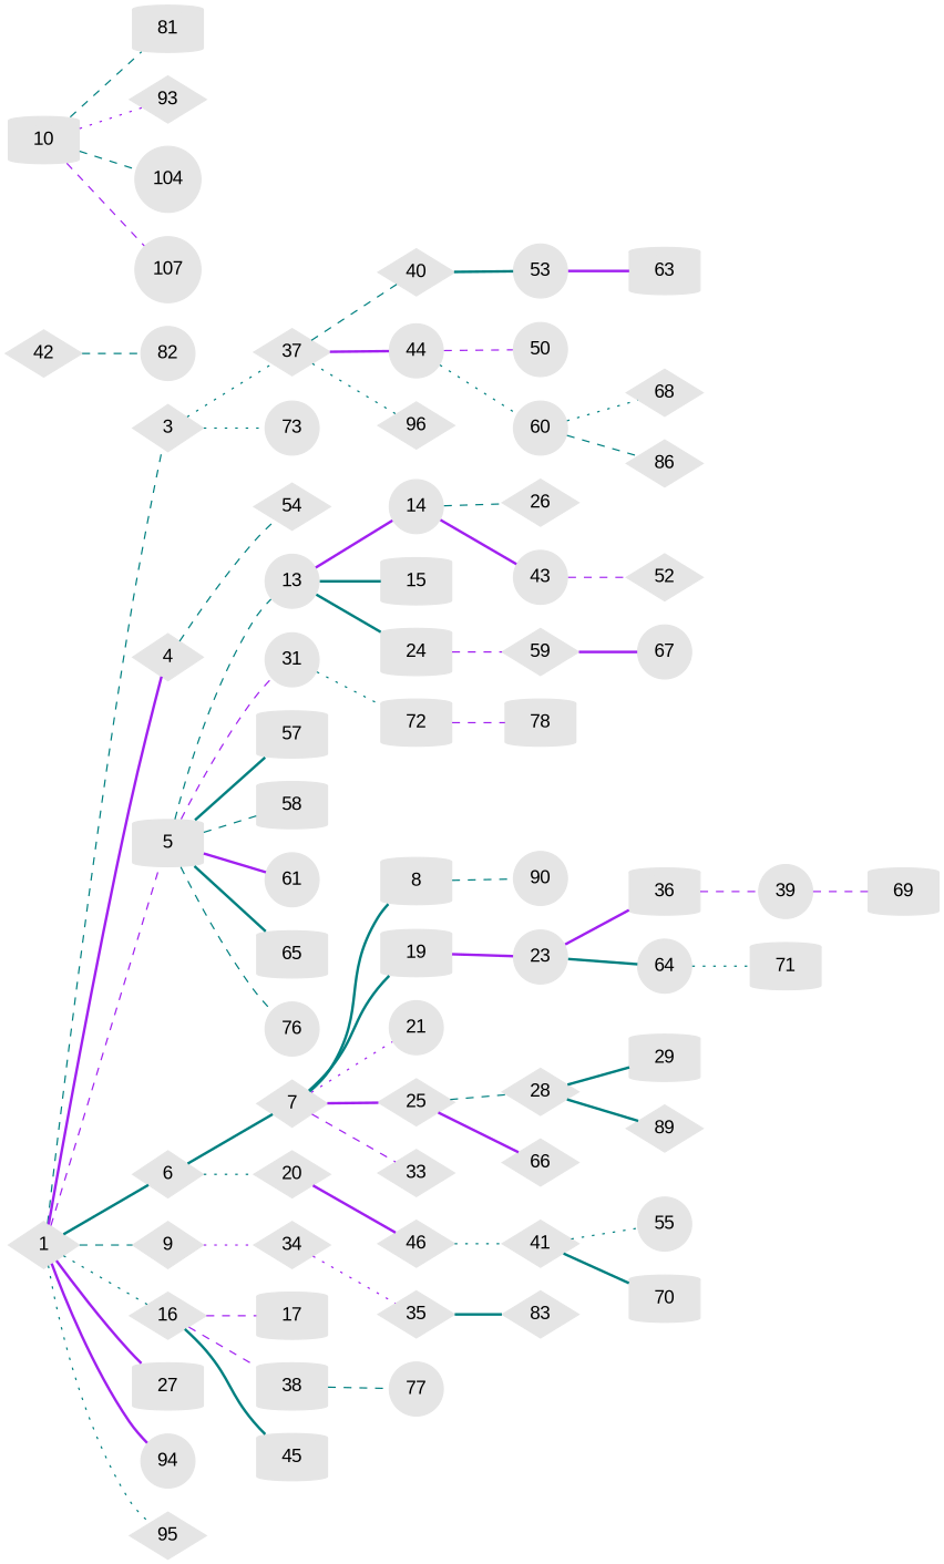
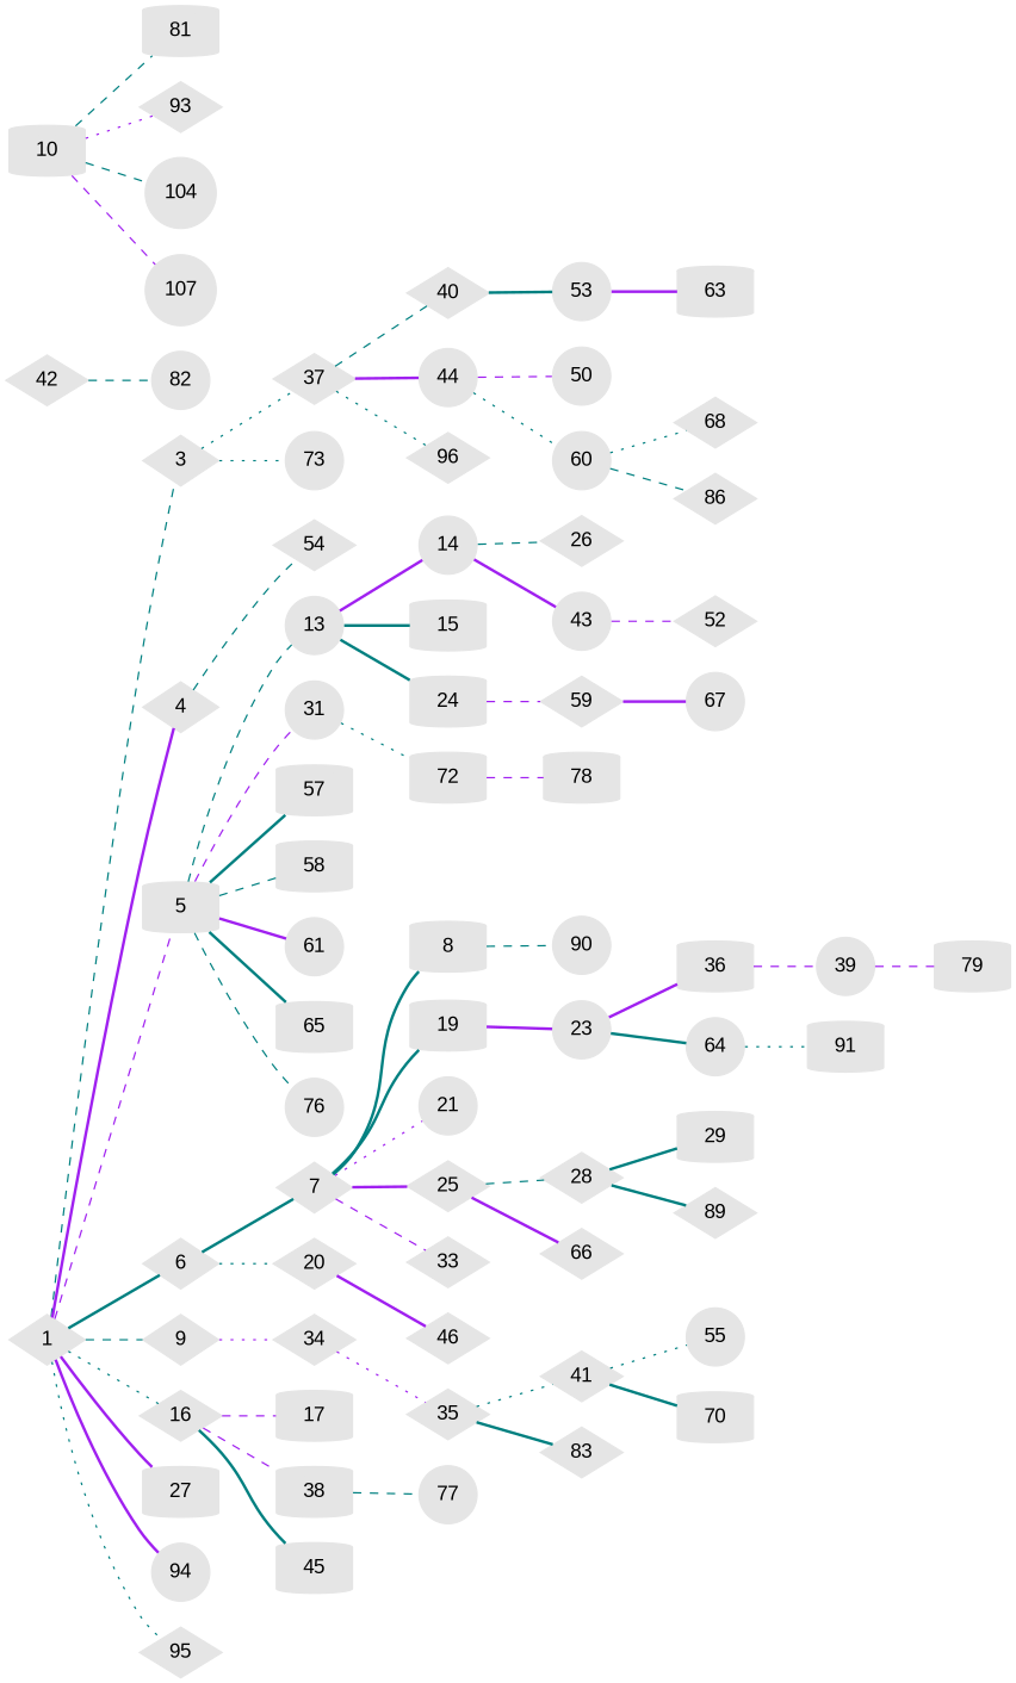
  graph {
    fontname="Liberation Sans"
    rankdir=LR
    node [color=gray90 fontname="Liberation Sans" shape=diamond style=filled]
    edge [color=teal fontname="Liberation Sans" style=bold]
    1 [super="+2"]
    3
    4
    5 [shape=cylinder super="+32+56+11"]
    6 [super="+102+22"]
    9
    16
    27 [shape=cylinder]
    94 [shape=circle]
    95
    37
    73 [shape=circle]
    54
    13 [shape=circle super="+48"]
    31 [shape=circle]
    57 [shape=cylinder]
    58 [shape=cylinder]
    61 [shape=circle]
    65 [shape=cylinder]
    76 [shape=circle]
    7 [super="+18"]
    20
    34
    17 [shape=cylinder super="+85"]
    38 [shape=cylinder super="+69"]
    45 [shape=cylinder super="+97"]
    40
    44 [shape=circle]
    96
    14 [shape=circle]
    15 [shape=cylinder super="+62"]
    24 [shape=cylinder]
    72 [shape=cylinder]
    8 [shape=cylinder super="+12"]
    19 [shape=cylinder]
    21 [shape=circle]
    25
    33
    46
    82 [shape=circle]
    42
    90 [shape=circle]
    23 [shape=circle super="+91"]
    28
    66
    10 [shape=cylinder super="+74+49"]
    81 [shape=cylinder]
    93
    104 [shape=circle]
    107 [shape=circle]
    35 [super="+80"]
    26 [super="+88+47"]
    43 [shape=circle]
    59
    52
    77 [shape=circle]
    36 [shape=cylinder]
    64 [shape=circle super="+84+103"]
    39 [shape=circle]
-   71 [shape=cylinder]
+   71 [shape=cylinder label=91]
    67 [shape=circle]
    29 [shape=cylinder]
    89
    78 [shape=cylinder]
    41
    83
    55 [shape=circle]
    70 [shape=cylinder super="+105"]
-   79 [shape=cylinder super="+106" label=69]
+   79 [shape=cylinder super="+106"]
    53 [shape=circle]
    50 [shape=circle]
    60 [shape=circle super="+75"]
    63 [shape=cylinder]
    68
    86
    1 -- 3 [style=dashed]
    1 -- 4 [color=purple]
    1 -- 5 [color=purple style=dashed]
    1 -- 6
    1 -- 9 [style=dashed]
    1 -- 16 [style=dotted]
    1 -- 27 [color=purple]
    1 -- 94 [color=purple]
    1 -- 95 [style=dotted]
    3 -- 37 [style=dotted]
    3 -- 73 [style=dotted]
    4 -- 54 [style=dashed]
    5 -- 13 [style=dashed]
    5 -- 31 [color=purple style=dashed]
    5 -- 57
    5 -- 58 [style=dashed]
    5 -- 61 [color=purple]
    5 -- 65
    5 -- 76 [style=dashed]
    6 -- 7
    6 -- 20 [style=dotted]
    9 -- 34 [color=purple style=dotted]
    16 -- 17 [color=purple style=dashed]
    16 -- 38 [color=purple style=dashed]
    16 -- 45
    37 -- 40 [style=dashed]
    37 -- 44 [color=purple]
    37 -- 96 [style=dotted]
    13 -- 14 [color=purple]
    13 -- 15
    13 -- 24
    31 -- 72 [style=dotted]
    7 -- 8
    7 -- 19
    7 -- 21 [color=purple style=dotted]
    7 -- 25 [color=purple]
    7 -- 33 [color=purple style=dashed]
    20 -- 46 [color=purple]
    34 -- 35 [color=purple style=dotted]
    38 -- 77 [style=dashed]
    40 -- 53
    44 -- 50 [color=purple style=dashed]
    44 -- 60 [style=dotted]
    14 -- 26 [style=dashed]
    14 -- 43 [color=purple]
    24 -- 59 [color=purple style=dashed]
    72 -- 78 [color=purple style=dashed]
    8 -- 90 [style=dashed]
    19 -- 23 [color=purple]
    25 -- 28 [style=dashed]
    25 -- 66 [color=purple]
    42 -- 82 [style=dashed]
    23 -- 36 [color=purple]
    23 -- 64
    28 -- 29
    28 -- 89
    10 -- 81 [style=dashed]
    10 -- 93 [color=purple style=dotted]
    10 -- 104 [style=dashed]
    10 -- 107 [color=purple style=dashed]
-   46 -- 41 [style=dotted]
+   35 -- 41 [style=dotted]
    35 -- 83
    43 -- 52 [color=purple style=dashed]
    59 -- 67 [color=purple]
    36 -- 39 [color=purple style=dashed]
    64 -- 71 [style=dotted]
    39 -- 79 [color=purple style=dashed]
    41 -- 55 [style=dotted]
    41 -- 70
    53 -- 63 [color=purple]
    60 -- 68 [style=dotted]
    60 -- 86 [style=dashed]
  }
